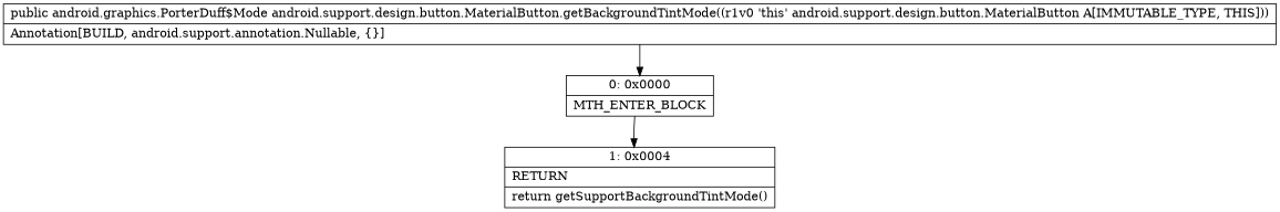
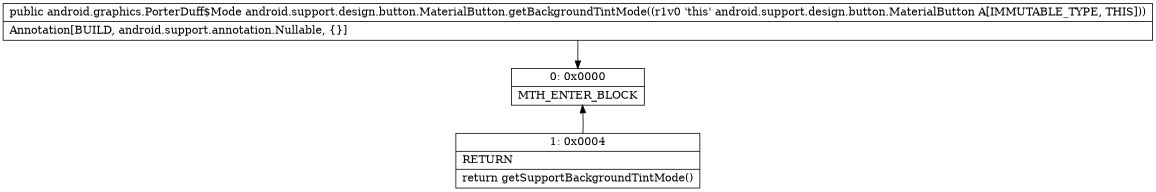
  digraph {
    node [shape=record]
    n1 [label="{0\:\ 0x0000|MTH_ENTER_BLOCK\l}"]
    n2 [label="{1\:\ 0x0004|RETURN\l|return getSupportBackgroundTintMode()\l}"]
    n3 [label="{public android.graphics.PorterDuff$Mode android.support.design.button.MaterialButton.getBackgroundTintMode((r1v0 'this' android.support.design.button.MaterialButton A[IMMUTABLE_TYPE, THIS]))  | Annotation[BUILD, android.support.annotation.Nullable, \{\}]\l}"]
-   n1 -> n2
+   n2 -> n1
    n3 -> n1
  }
